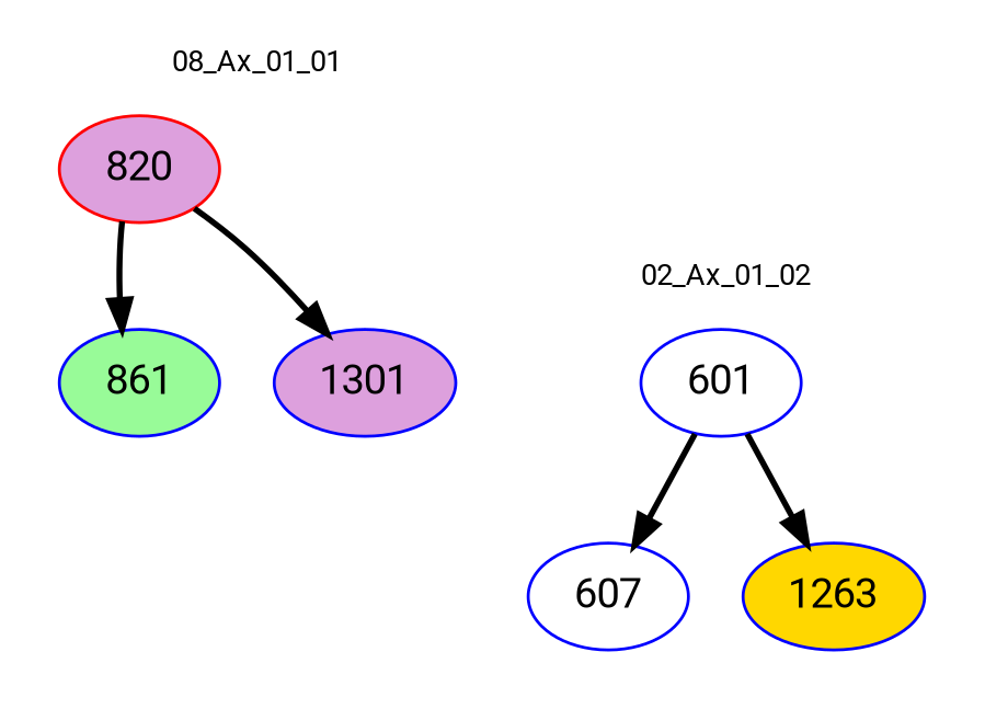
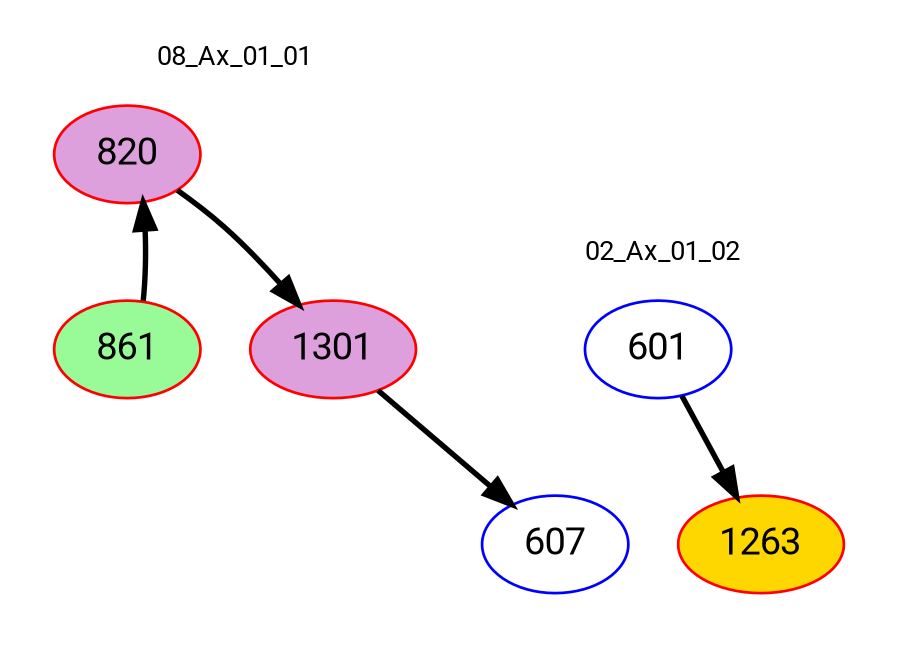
  digraph {
    fontname=Roboto
    node [color=red fillcolor=plum fontname=Roboto style=filled]
    edge [color=black fontname=Roboto style=bold]
    n1 [label=820]
-   n2 [color=blue fillcolor=palegreen label=861]
-   n3 [color=blue label=1301]
+   n2 [fillcolor=palegreen label=861]
+   n3 [label=1301]
    n4 [color=blue fillcolor=white label=601]
    n5 [color=blue fillcolor=white label=607]
-   n6 [color=blue fillcolor=gold label=1263]
+   n6 [fillcolor=gold label=1263]
    subgraph cluster_1 {
      color=white
      fontsize=10
      label="08_Ax_01_01"
      n1
      n2
      n3
    }
    subgraph cluster_2 {
      color=white
      fontsize=10
      label="02_Ax_01_02"
      n4
      n5
      n6
    }
-   n1 -> n2
+   n2 -> n1
    n1 -> n3
-   n4 -> n5
+   n3 -> n5
    n4 -> n6
  }
